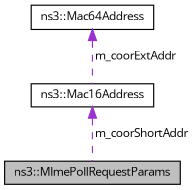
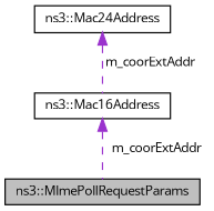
  digraph {
    fontname="Open Sans"
    node [color=black fillcolor=white fontname="Open Sans" fontsize=10 shape=record style=filled]
    edge [color=darkorchid3 dir=back fontname="Open Sans" fontsize=10 labelfontname=Helvetica labelfontsize=10 style=dashed]
    n1 [fillcolor=grey75 fontcolor=black height=0.2 label="ns3::MlmePollRequestParams" width=0.4]
-   n2 [height=0.2 label="ns3::Mac64Address" width=0.4]
+   n2 [height=0.2 label="ns3::Mac24Address" width=0.4]
    n3 [height=0.2 label="ns3::Mac16Address" width=0.4]
    n2 -> n3 [label=" m_coorExtAddr"]
-   n3 -> n1 [label=" m_coorShortAddr"]
+   n3 -> n1 [label=" m_coorExtAddr"]
  }
